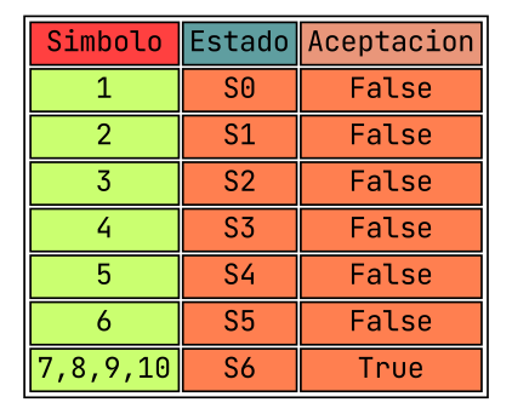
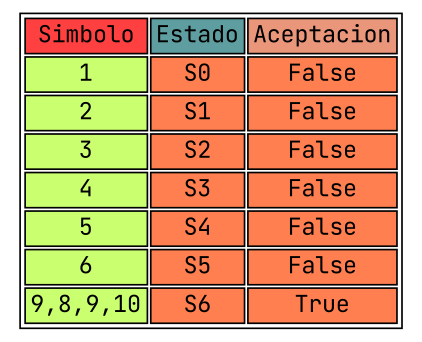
  digraph {
    fontname="JetBrains Mono"
-   n1 [fontname="JetBrains Mono" label=< <table>  <tr><td colspan="1" bgcolor="brown1">Simbolo</td> <td colspan="1" bgcolor="cadetblue">Estado</td><td colspan="1" bgcolor="darksalmon">Aceptacion</td></tr> <tr><td bgcolor="darkolivegreen1">1</td><td bgcolor="coral">S0</td> <td bgcolor="coral"> False </td></tr> <tr><td bgcolor="darkolivegreen1">2</td><td bgcolor="coral">S1</td> <td bgcolor="coral"> False </td></tr> <tr><td bgcolor="darkolivegreen1">3</td><td bgcolor="coral">S2</td> <td bgcolor="coral"> False </td></tr> <tr><td bgcolor="darkolivegreen1">4</td><td bgcolor="coral">S3</td> <td bgcolor="coral"> False </td></tr> <tr><td bgcolor="darkolivegreen1">5</td><td bgcolor="coral">S4</td> <td bgcolor="coral"> False </td></tr> <tr><td bgcolor="darkolivegreen1">6</td><td bgcolor="coral">S5</td> <td bgcolor="coral"> False </td></tr> <tr><td bgcolor="darkolivegreen1">7,8,9,10</td><td bgcolor="coral">S6</td> <td bgcolor="coral"> True </td></tr> </table>> shape=none]
+   n1 [fontname="JetBrains Mono" label=< <table>  <tr><td colspan="1" bgcolor="brown1">Simbolo</td> <td colspan="1" bgcolor="cadetblue">Estado</td><td colspan="1" bgcolor="darksalmon">Aceptacion</td></tr> <tr><td bgcolor="darkolivegreen1">1</td><td bgcolor="coral">S0</td> <td bgcolor="coral"> False </td></tr> <tr><td bgcolor="darkolivegreen1">2</td><td bgcolor="coral">S1</td> <td bgcolor="coral"> False </td></tr> <tr><td bgcolor="darkolivegreen1">3</td><td bgcolor="coral">S2</td> <td bgcolor="coral"> False </td></tr> <tr><td bgcolor="darkolivegreen1">4</td><td bgcolor="coral">S3</td> <td bgcolor="coral"> False </td></tr> <tr><td bgcolor="darkolivegreen1">5</td><td bgcolor="coral">S4</td> <td bgcolor="coral"> False </td></tr> <tr><td bgcolor="darkolivegreen1">6</td><td bgcolor="coral">S5</td> <td bgcolor="coral"> False </td></tr> <tr><td bgcolor="darkolivegreen1">9,8,9,10</td><td bgcolor="coral">S6</td> <td bgcolor="coral"> True </td></tr> </table>> shape=none]
  }
